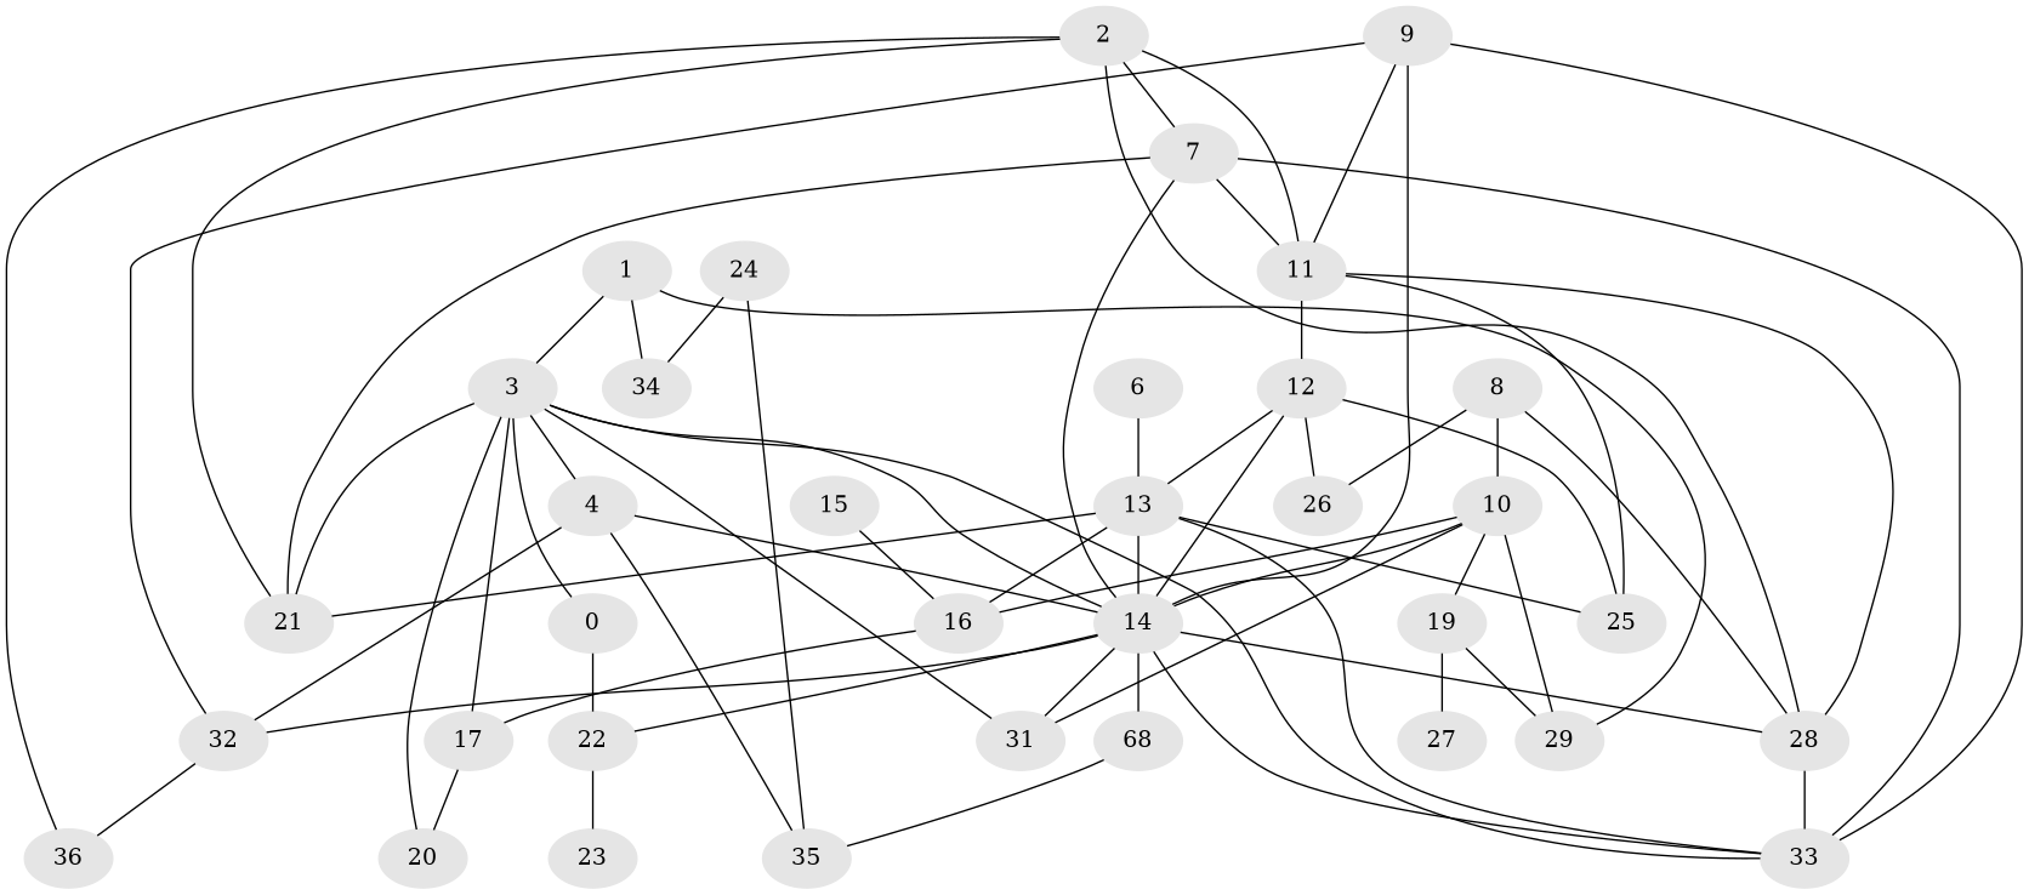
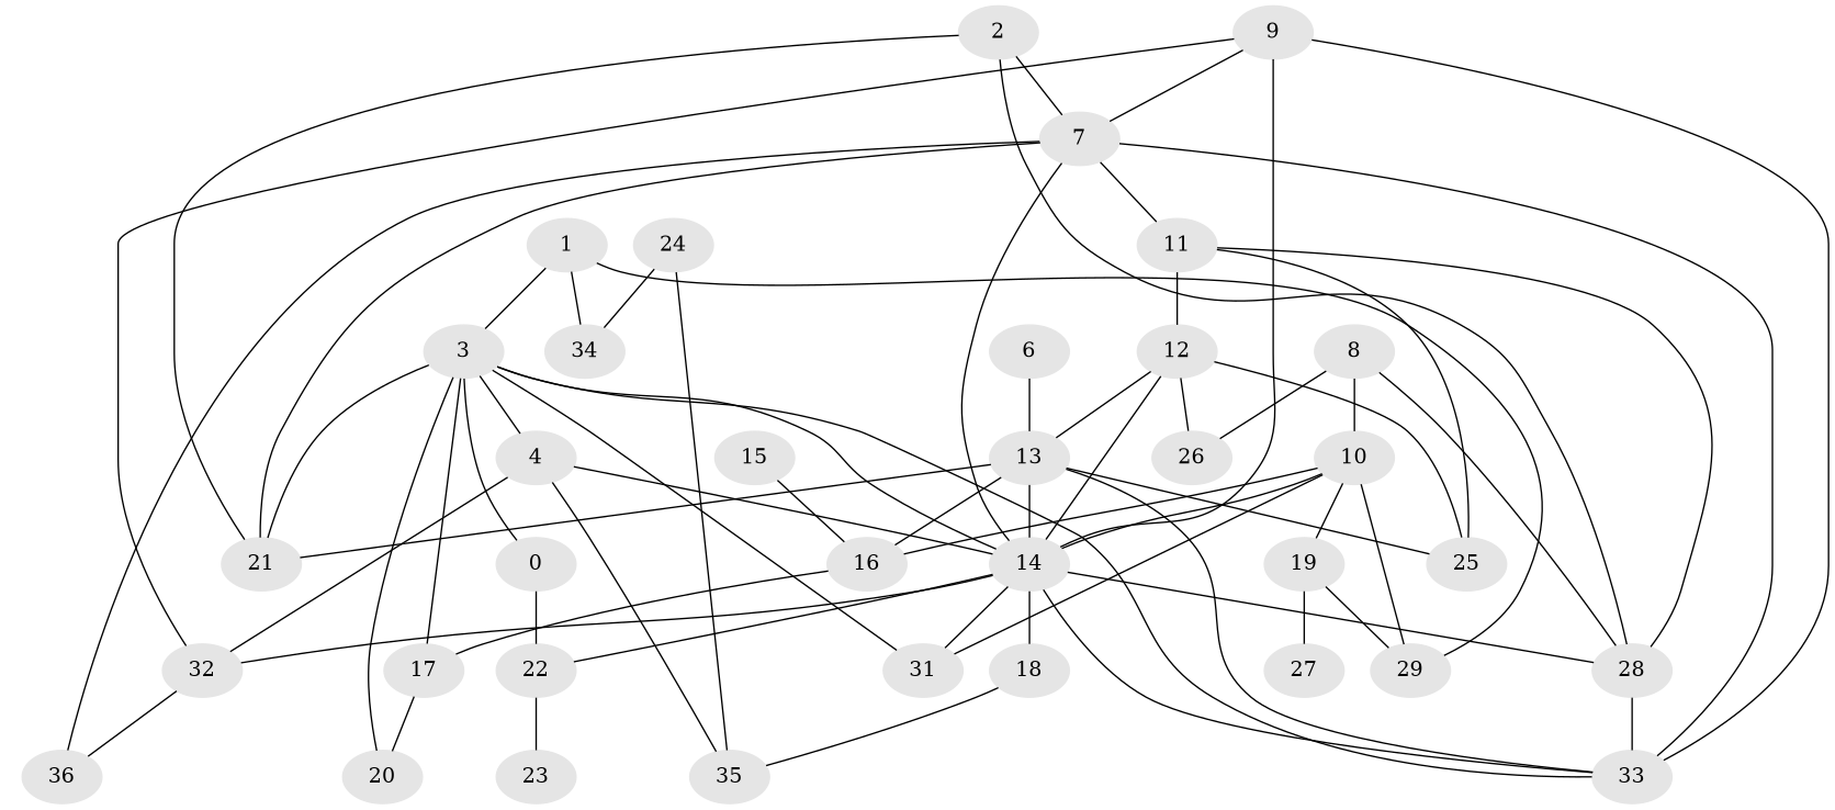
  graph {
    node [color=gray90 style=filled]
    edge [weight=1.0]
    1
    3
    29
    34
    21
    4
    n7 [label=0]
    14
    17
    20
    31
    33
    2
    7
    11
    28
    36
    12
    25
    32
    35
    22
-   18 [label=68]
+   18
    23
    6
    13
    16
    8
    10
    26
    19
    9
    27
    15
    24
    1 -- 3
    1 -- 29
    1 -- 34
    3 -- 21 [weight=2.0]
    3 -- 4
    3 -- n7
    3 -- 14
    3 -- 17
    3 -- 20
    3 -- 31
    3 -- 33
    4 -- 14
    4 -- 32
    4 -- 35
    n7 -- 22
    14 -- 31
    14 -- 33
    14 -- 28 [weight=2.0]
    14 -- 32
    14 -- 22
    14 -- 18 [weight=2.0]
    17 -- 20
    2 -- 21
    2 -- 7 [weight=2.0]
-   2 -- 11
    2 -- 28 [weight=2.0]
    7 -- 21
    7 -- 14
    7 -- 33
    7 -- 11 [weight=2.0]
-   2 -- 36 [weight=2.0]
+   7 -- 36 [weight=2.0]
    11 -- 28
    11 -- 12
    11 -- 25
    28 -- 33 [weight=2.0]
    12 -- 14
    12 -- 25
    12 -- 13
    12 -- 26
    32 -- 36
    22 -- 23
    18 -- 35
    6 -- 13
    13 -- 21
    13 -- 14 [weight=2.0]
    13 -- 33
    13 -- 25
    13 -- 16
    16 -- 17
    8 -- 28
    8 -- 10
    8 -- 26
    10 -- 29
    10 -- 14 [weight=2.0]
    10 -- 31
    10 -- 16
    10 -- 19
    19 -- 29
    19 -- 27
    9 -- 14 [weight=2.0]
    9 -- 33 [weight=2.0]
-   9 -- 11
+   9 -- 7
    9 -- 32
    15 -- 16
    24 -- 34
    24 -- 35
  }
